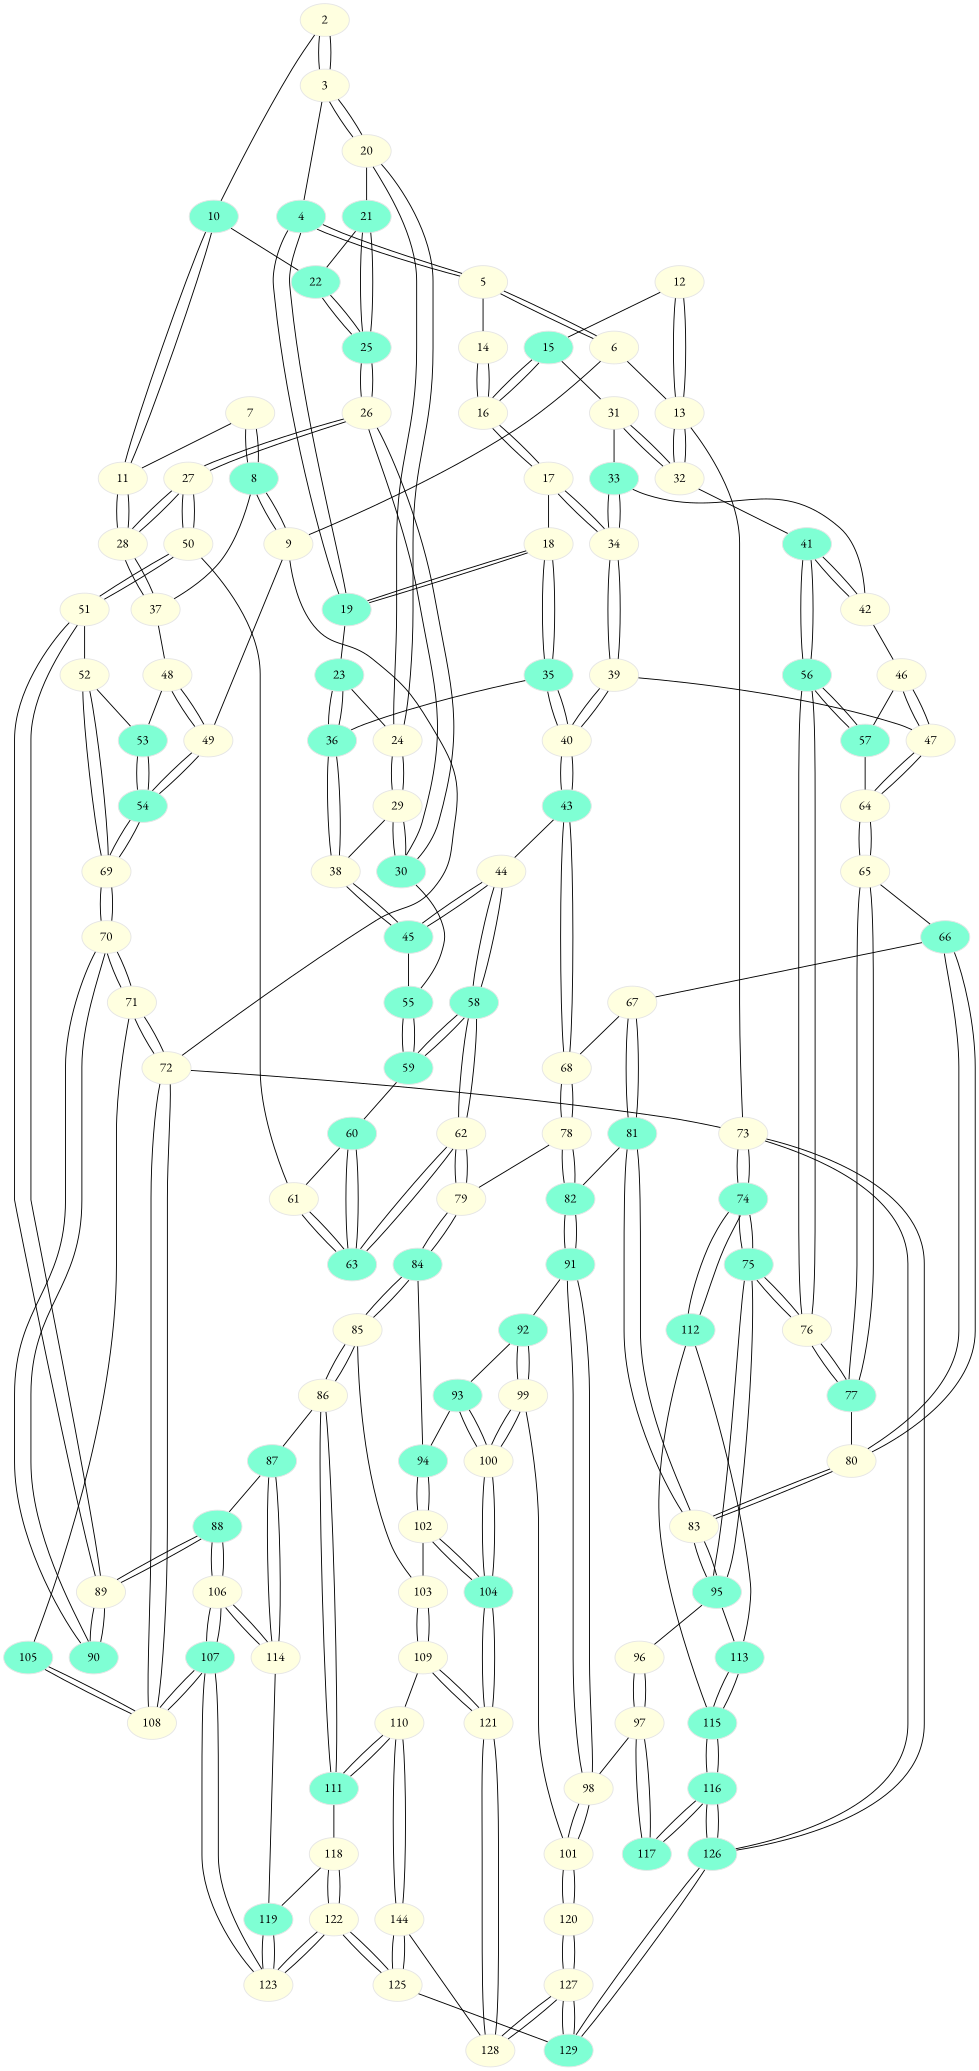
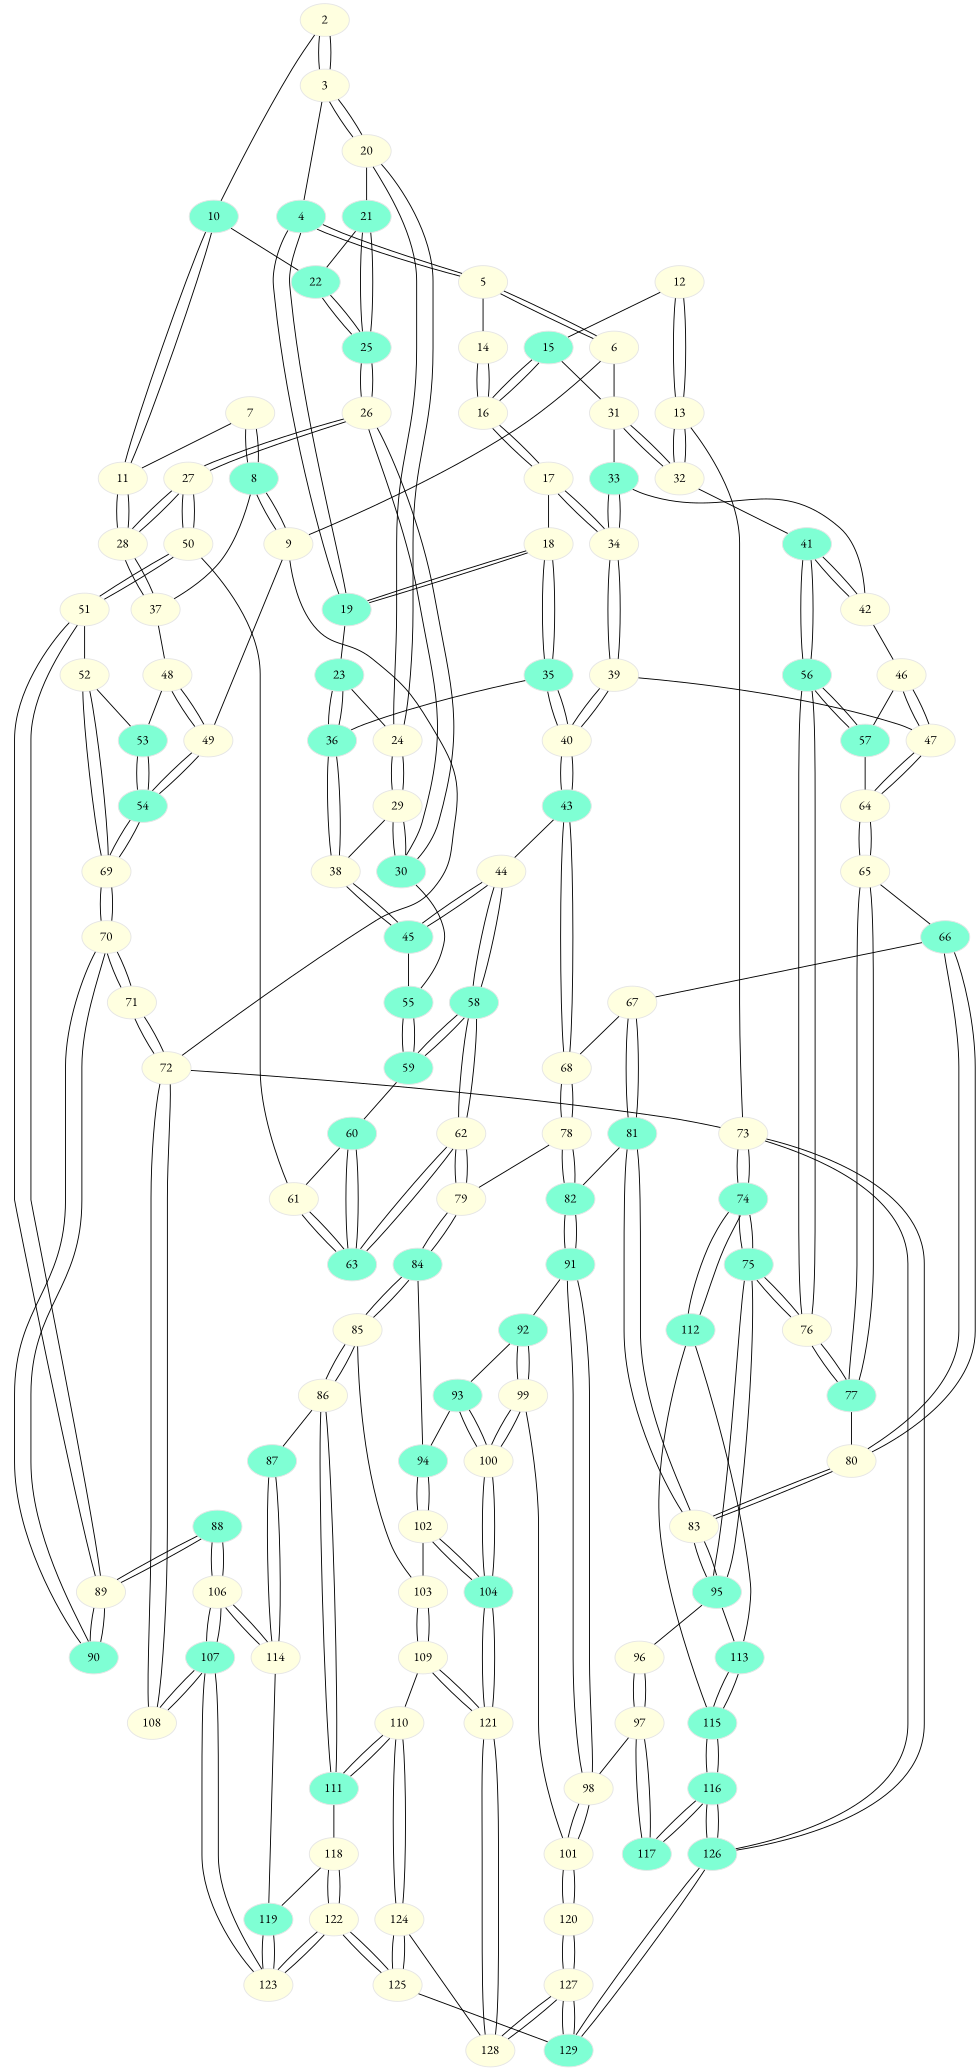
  graph {
    fontname="EB Garamond"
    node [color=gray90 fillcolor=lightyellow fontname="EB Garamond" style=filled]
    edge [fontname="EB Garamond"]
    2
    3
    10 [fillcolor=aquamarine]
    8 [fillcolor=aquamarine]
    7
    11
    4 [fillcolor=aquamarine]
    20
    22 [fillcolor=aquamarine]
    5
    19 [fillcolor=aquamarine]
    21 [fillcolor=aquamarine]
    24
    6
    14
    23 [fillcolor=aquamarine]
    9
    13
    16
    49
    72
    32
    73
    37
    28
    48
    54 [fillcolor=aquamarine]
    108
    25 [fillcolor=aquamarine]
    12
    15 [fillcolor=aquamarine]
    31
    41 [fillcolor=aquamarine]
    74 [fillcolor=aquamarine]
    126 [fillcolor=aquamarine]
    17
    33 [fillcolor=aquamarine]
    18
    34
    35 [fillcolor=aquamarine]
    39
    36 [fillcolor=aquamarine]
    40
    29
    26
    38
    30 [fillcolor=aquamarine]
    27
    50
    55 [fillcolor=aquamarine]
    51
    61
    45 [fillcolor=aquamarine]
    59 [fillcolor=aquamarine]
    42
    56 [fillcolor=aquamarine]
    46
    47
    43 [fillcolor=aquamarine]
    53 [fillcolor=aquamarine]
    64
    44
    68
    57 [fillcolor=aquamarine]
    76
    58 [fillcolor=aquamarine]
    78
    62
    65
    69
    52
    89
    63 [fillcolor=aquamarine]
    90 [fillcolor=aquamarine]
    70
    60 [fillcolor=aquamarine]
    77 [fillcolor=aquamarine]
    79
    84 [fillcolor=aquamarine]
    66 [fillcolor=aquamarine]
    67
    80
    81 [fillcolor=aquamarine]
    83
    82 [fillcolor=aquamarine]
    71
-   105 [fillcolor=aquamarine]
    75 [fillcolor=aquamarine]
    112 [fillcolor=aquamarine]
    129 [fillcolor=aquamarine]
    95 [fillcolor=aquamarine]
    113 [fillcolor=aquamarine]
    115 [fillcolor=aquamarine]
    96
    91 [fillcolor=aquamarine]
    85
    94 [fillcolor=aquamarine]
    92 [fillcolor=aquamarine]
    98
    86
    103
    102
    87 [fillcolor=aquamarine]
    111 [fillcolor=aquamarine]
    109
    88 [fillcolor=aquamarine]
    114
    118
    106
    119 [fillcolor=aquamarine]
    107 [fillcolor=aquamarine]
    93 [fillcolor=aquamarine]
    99
    101
    100
    104 [fillcolor=aquamarine]
    97
    117 [fillcolor=aquamarine]
    120
    121
    127
    110
    128
    123
-   124 [label=144]
+   124
    125
    122
    116 [fillcolor=aquamarine]
    2 -- 3
    2 -- 3
    2 -- 10
    3 -- 4
    3 -- 20
    3 -- 20
    10 -- 11
    10 -- 11
    10 -- 22
    8 -- 9
    8 -- 9
    8 -- 37
    7 -- 8
    7 -- 8
    7 -- 11
    11 -- 28
    11 -- 28
    4 -- 5
    4 -- 5
    4 -- 19
    4 -- 19
    20 -- 21
    20 -- 24
    20 -- 24
    22 -- 25
    22 -- 25
    5 -- 6
    5 -- 6
    5 -- 14
    19 -- 23
    21 -- 22
    21 -- 25
    21 -- 25
    24 -- 29
    24 -- 29
    6 -- 9
-   6 -- 13
+   6 -- 31
    14 -- 16
    14 -- 16
    23 -- 24
    23 -- 36
    23 -- 36
    9 -- 49
    9 -- 72
    13 -- 32
    13 -- 32
    13 -- 73
    16 -- 17
    16 -- 17
    49 -- 54
    49 -- 54
    72 -- 73
    72 -- 108
    72 -- 108
    32 -- 41
    73 -- 74
    73 -- 74
    73 -- 126
    73 -- 126
    37 -- 48
    28 -- 37
    28 -- 37
    48 -- 49
    48 -- 49
    48 -- 53
    54 -- 69
    54 -- 69
    25 -- 26
    25 -- 26
    12 -- 13
    12 -- 13
    12 -- 15
    15 -- 16
    15 -- 16
    15 -- 31
    31 -- 32
    31 -- 32
    31 -- 33
    41 -- 42
    41 -- 42
    41 -- 56
    41 -- 56
    74 -- 75
    74 -- 75
    74 -- 112
    74 -- 112
    126 -- 129
    126 -- 129
    17 -- 18
    17 -- 34
    17 -- 34
    33 -- 34
    33 -- 34
    33 -- 42
    18 -- 19
    18 -- 19
    18 -- 35
    18 -- 35
    34 -- 39
    34 -- 39
    35 -- 36
    35 -- 40
    35 -- 40
    39 -- 40
    39 -- 40
    39 -- 47
    36 -- 38
    36 -- 38
    40 -- 43
    40 -- 43
    29 -- 38
    29 -- 30
    29 -- 30
    26 -- 30
    26 -- 30
    26 -- 27
    26 -- 27
    38 -- 45
    38 -- 45
    30 -- 55
    27 -- 28
    27 -- 28
    27 -- 50
    27 -- 50
    50 -- 51
    50 -- 51
    50 -- 61
    55 -- 59
    55 -- 59
    51 -- 52
    51 -- 89
    51 -- 89
    61 -- 63
    61 -- 63
    45 -- 55
    59 -- 60
    42 -- 46
    56 -- 57
    56 -- 57
    56 -- 76
    56 -- 76
    46 -- 47
    46 -- 47
    46 -- 57
    47 -- 64
    47 -- 64
    43 -- 44
    43 -- 68
    43 -- 68
    53 -- 54
    53 -- 54
    64 -- 65
    64 -- 65
    44 -- 45
    44 -- 45
    44 -- 58
    44 -- 58
    68 -- 78
    68 -- 78
    57 -- 64
    76 -- 77
    76 -- 77
    58 -- 59
    58 -- 59
    58 -- 62
    58 -- 62
    78 -- 79
    78 -- 82
    78 -- 82
    62 -- 63
    62 -- 63
    62 -- 79
    62 -- 79
    65 -- 77
    65 -- 77
    65 -- 66
    69 -- 70
    69 -- 70
    52 -- 53
    52 -- 69
    52 -- 69
    89 -- 90
    89 -- 90
    70 -- 90
    70 -- 90
    70 -- 71
    70 -- 71
    60 -- 61
    60 -- 63
    60 -- 63
    77 -- 80
    79 -- 84
    79 -- 84
    84 -- 85
    84 -- 85
    84 -- 94
    66 -- 67
    66 -- 80
    66 -- 80
    67 -- 68
    67 -- 81
    67 -- 81
    80 -- 83
    80 -- 83
    81 -- 83
    81 -- 83
    81 -- 82
    83 -- 95
    83 -- 95
    82 -- 91
    82 -- 91
    71 -- 72
    71 -- 72
-   71 -- 105
-   105 -- 108
-   105 -- 108
    75 -- 76
    75 -- 76
    75 -- 95
    75 -- 95
    112 -- 113
    112 -- 115
    95 -- 113
    95 -- 96
    113 -- 115
    113 -- 115
    115 -- 116
    115 -- 116
    96 -- 97
    96 -- 97
    91 -- 92
    91 -- 98
    91 -- 98
    85 -- 86
    85 -- 86
    85 -- 103
    94 -- 102
    94 -- 102
    92 -- 93
    92 -- 99
    92 -- 99
    98 -- 101
    98 -- 101
    86 -- 87
    86 -- 111
    86 -- 111
    103 -- 109
    103 -- 109
    102 -- 103
    102 -- 104
    102 -- 104
-   87 -- 88
    87 -- 114
    87 -- 114
    111 -- 118
    109 -- 121
    109 -- 121
    109 -- 110
    88 -- 89
    88 -- 89
    88 -- 106
    88 -- 106
    114 -- 119
    118 -- 119
    118 -- 122
    118 -- 122
    106 -- 114
    106 -- 114
    106 -- 107
    106 -- 107
    119 -- 123
    119 -- 123
    107 -- 108
    107 -- 108
    107 -- 123
    107 -- 123
    93 -- 94
    93 -- 100
    93 -- 100
    99 -- 101
    99 -- 100
    99 -- 100
    101 -- 120
    101 -- 120
    100 -- 104
    100 -- 104
    104 -- 121
    104 -- 121
    97 -- 98
    97 -- 117
    97 -- 117
    120 -- 127
    120 -- 127
    121 -- 128
    121 -- 128
    127 -- 129
    127 -- 129
    127 -- 128
    127 -- 128
    110 -- 111
    110 -- 111
    110 -- 124
    110 -- 124
    124 -- 128
    124 -- 125
    124 -- 125
    125 -- 129
    122 -- 123
    122 -- 123
    122 -- 125
    122 -- 125
    116 -- 126
    116 -- 126
    116 -- 117
    116 -- 117
  }
